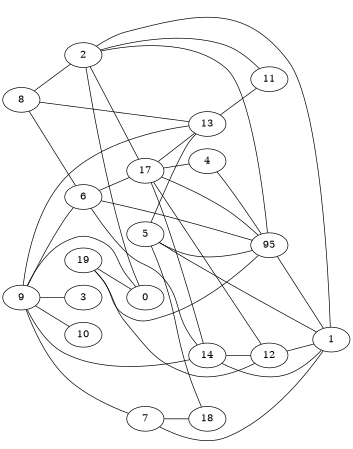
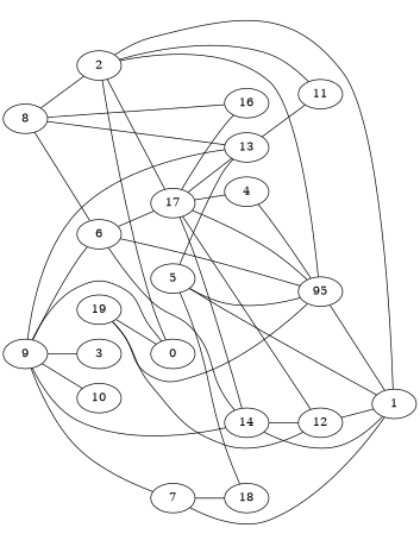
  digraph {
    rankdir=LR
    edge [color=black dir=none]
    8
    13
    2
+   16
    6
    11
    4
    n8 [label=95]
    1
    14
    12
    17
    0
    5
    18
    7
    9
    3
    10
    19
    subgraph sub_1 {
      8
      13
      2
+     16
      6
      11
      4
      n8
      1
      14
      12
      17
      0
      5
      18
      7
      9
      3
      10
      19
    }
    8 -> 13
    8 -> 2
+   8 -> 16
    8 -> 6
    13 -> 11
    2 -> 11
    2 -> n8
    2 -> 1
    2 -> 17
    2 -> 0
    6 -> n8
    6 -> 14
    6 -> 17
    4 -> n8
    n8 -> 1
    14 -> 1
    14 -> 12
    12 -> 1
    17 -> 13
+   17 -> 16
    17 -> 4
    17 -> n8
    17 -> 14
    17 -> 12
    5 -> 13
    5 -> n8
    5 -> 1
    5 -> 18
    7 -> 1
    7 -> 18
    9 -> 13
    9 -> 6
    9 -> 14
    9 -> 0
    9 -> 7
    9 -> 3
    9 -> 10
    19 -> n8
    19 -> 12
    19 -> 0
  }
